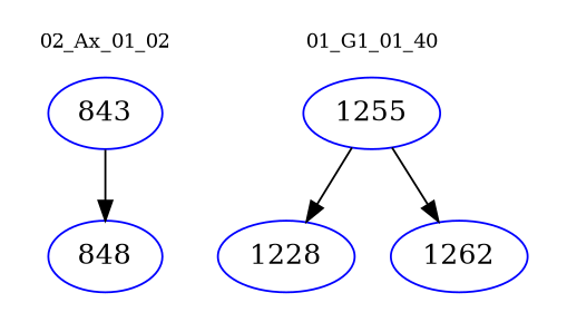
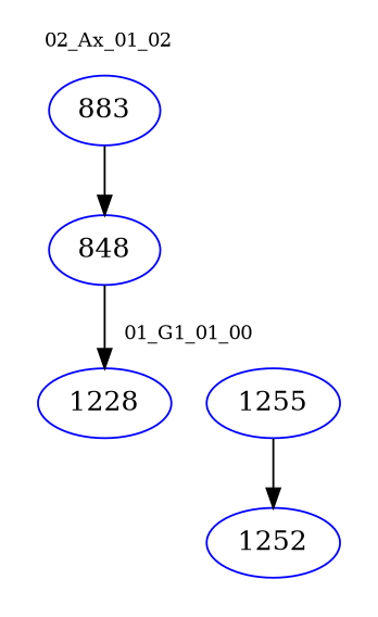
  digraph {
    node [color=blue]
    edge [color=black]
-   n1 [label=843]
+   n1 [label=883]
    n2 [label=848]
    n3 [label=1255]
    n4 [label=1228]
-   n5 [label=1262]
+   n5 [label=1252]
    subgraph cluster_1 {
      color=white
      fontsize=10
      label="02_Ax_01_02"
      n1
      n2
    }
    subgraph cluster_2 {
      color=white
      fontsize=10
-     label="01_G1_01_40"
+     label="01_G1_01_00"
      n3
      n4
      n5
    }
    n1 -> n2
-   n3 -> n4
+   n2 -> n4
    n3 -> n5
  }
